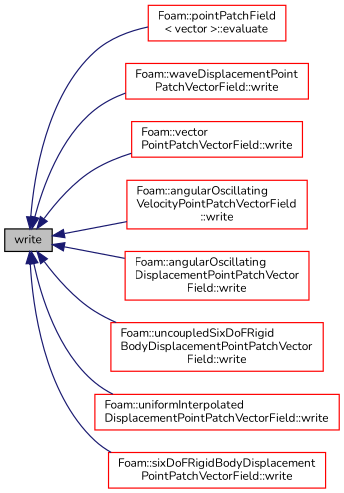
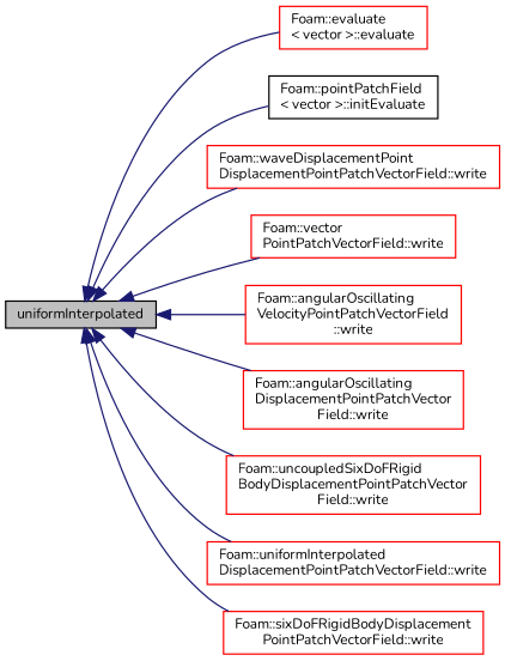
  digraph {
    fontname=Nunito
    rankdir=LR
    node [color=red fontname=Nunito fontsize=10 shape=record]
    edge [color=midnightblue dir=back fontname=Nunito fontsize=10 labelfontname=Helvetica labelfontsize=10 style=solid]
-   n1 [color=black fillcolor=grey75 fontcolor=black height=0.2 label=write style=filled width=0.4]
-   n2 [height=0.2 label="Foam::pointPatchField\l\< vector \>::evaluate" width=0.4]
-   n4 [height=0.2 label="Foam::waveDisplacementPoint\lPatchVectorField::write" width=0.4]
+   n1 [color=black fillcolor=grey75 fontcolor=black height=0.2 label=uniformInterpolated style=filled width=0.4]
+   n2 [height=0.2 label="Foam::evaluate\l\< vector \>::evaluate" width=0.4]
+   n3 [color=black height=0.2 label="Foam::pointPatchField\l\< vector \>::initEvaluate" width=0.4]
+   n4 [height=0.2 label="Foam::waveDisplacementPoint\lDisplacementPointPatchVectorField::write" width=0.4]
    n5 [height=0.2 label="Foam::vector\lPointPatchVectorField::write" width=0.4]
    n6 [height=0.2 label="Foam::angularOscillating\lVelocityPointPatchVectorField\l::write" width=0.4]
    n7 [height=0.2 label="Foam::angularOscillating\lDisplacementPointPatchVector\lField::write" width=0.4]
    n8 [height=0.2 label="Foam::uncoupledSixDoFRigid\lBodyDisplacementPointPatchVector\lField::write" width=0.4]
    n9 [height=0.2 label="Foam::uniformInterpolated\lDisplacementPointPatchVectorField::write" width=0.4]
    n10 [height=0.2 label="Foam::sixDoFRigidBodyDisplacement\lPointPatchVectorField::write" width=0.4]
    n1 -> n2
+   n1 -> n3
    n1 -> n4
    n1 -> n5
    n1 -> n6
    n1 -> n7
    n1 -> n8
    n1 -> n9
    n1 -> n10
  }
